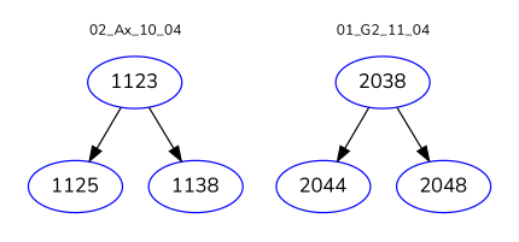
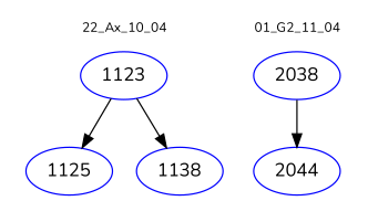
  digraph {
    fontname=Nunito
    node [color=blue fontname=Nunito]
    edge [color=black fontname=Nunito]
    n1 [label=1123]
    n2 [label=1125]
    n3 [label=1138]
    n4 [label=2038]
    n5 [label=2044]
-   n6 [label=2048]
    subgraph cluster_1 {
      color=white
      fontsize=10
-     label="02_Ax_10_04"
+     label="22_Ax_10_04"
      n1
      n2
      n3
    }
    subgraph cluster_2 {
      color=white
      fontsize=10
      label="01_G2_11_04"
      n4
      n5
-     n6
    }
    n1 -> n2
    n1 -> n3
    n4 -> n5
-   n4 -> n6
  }
